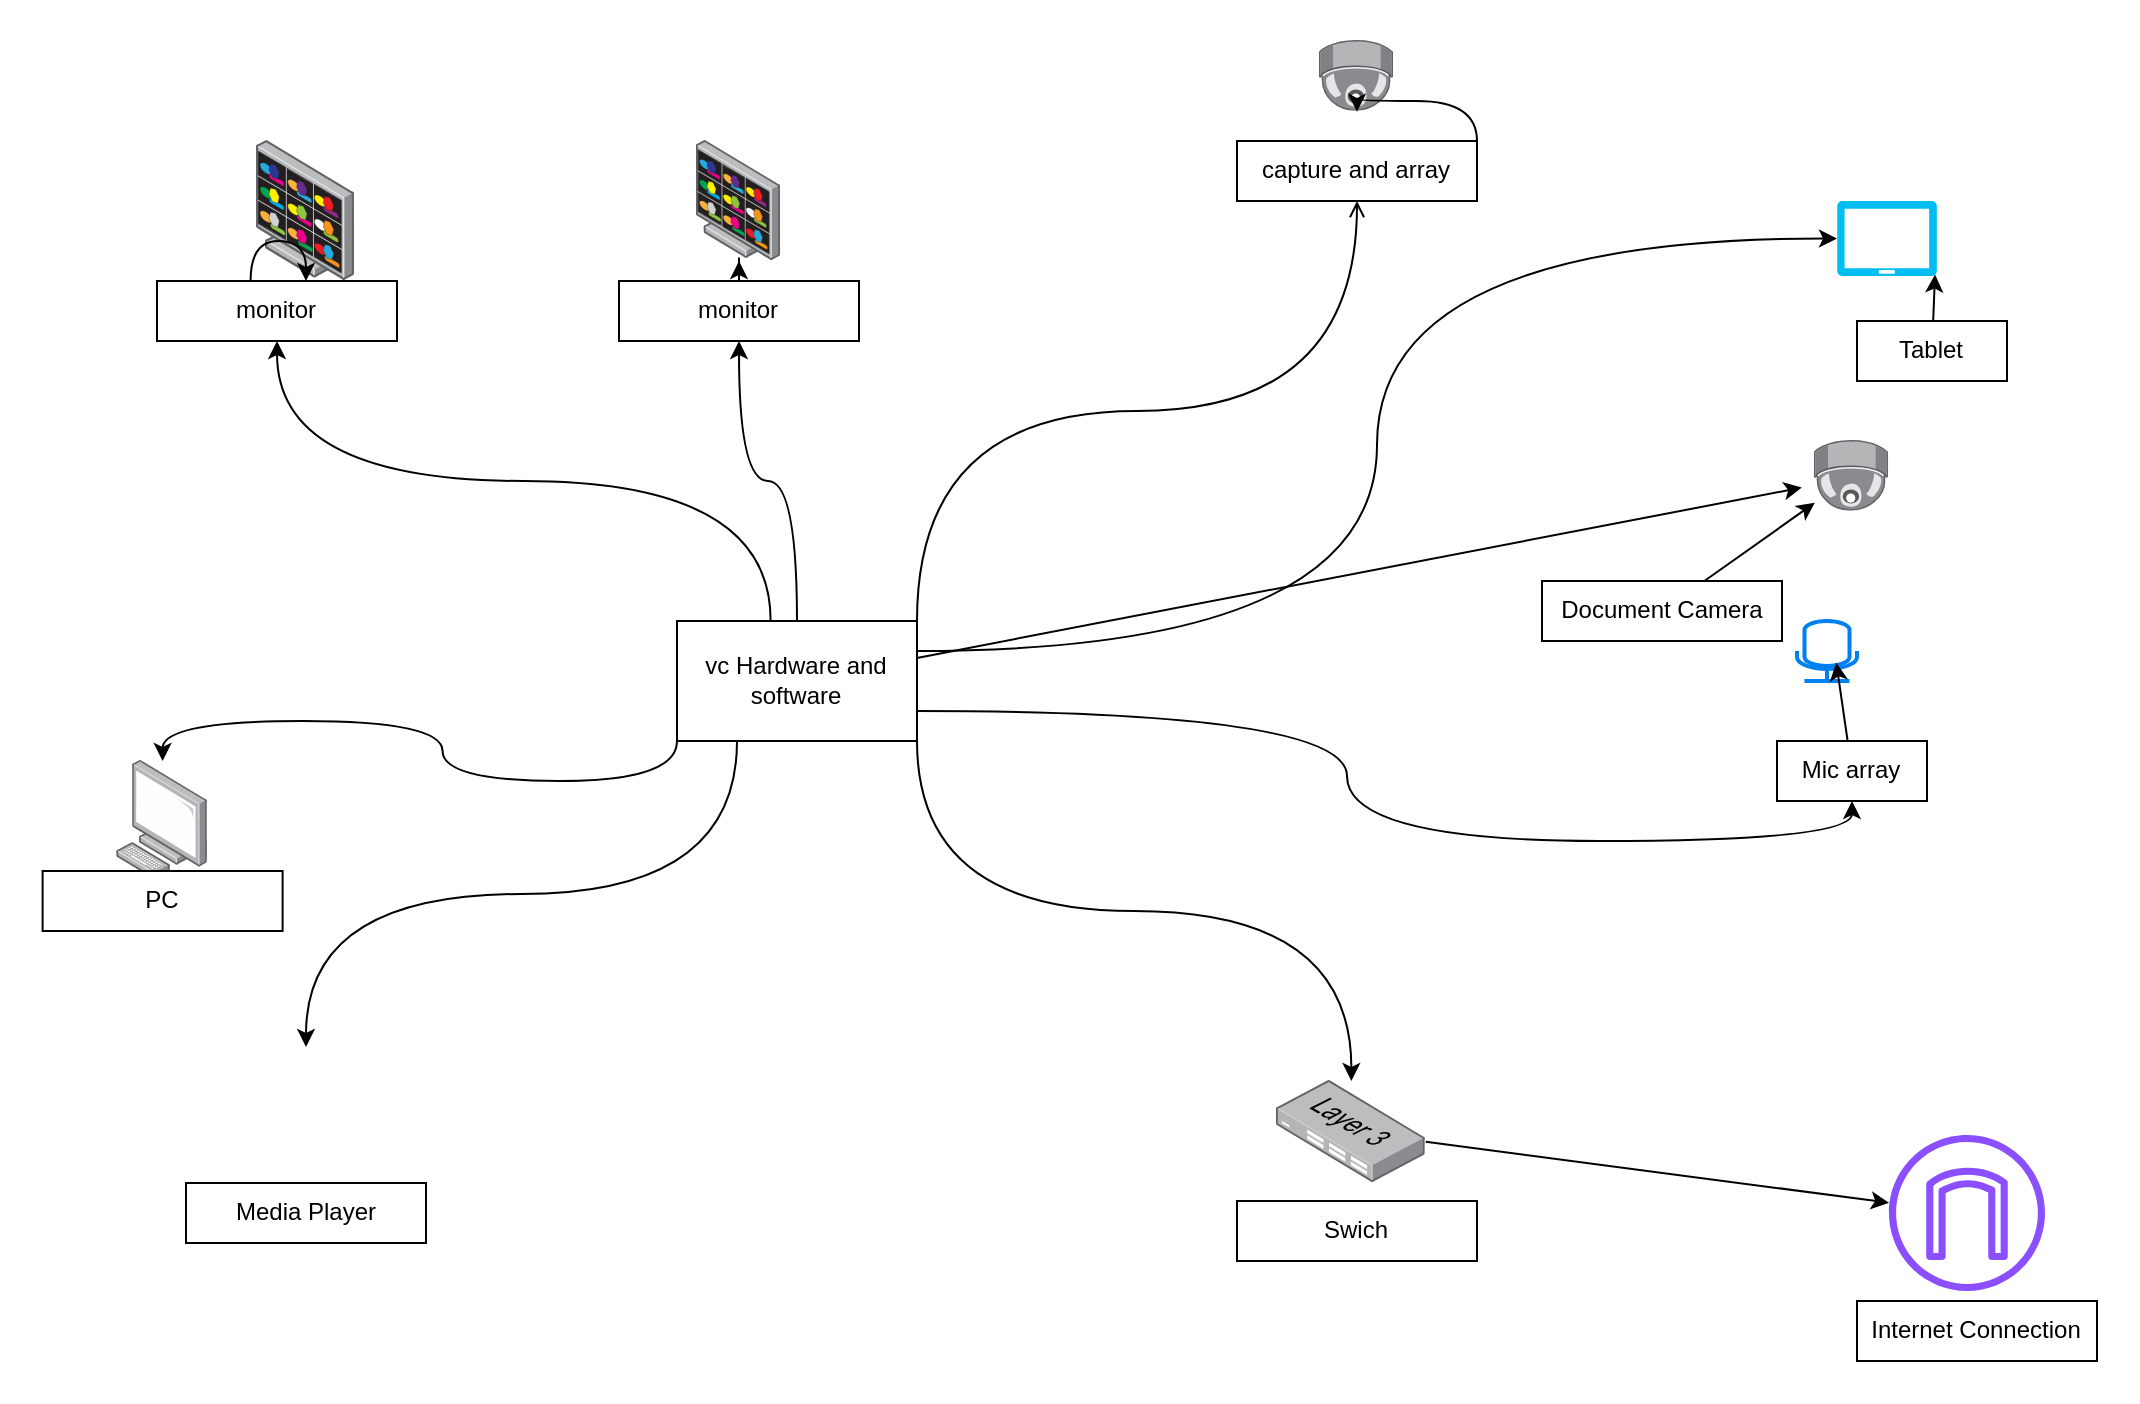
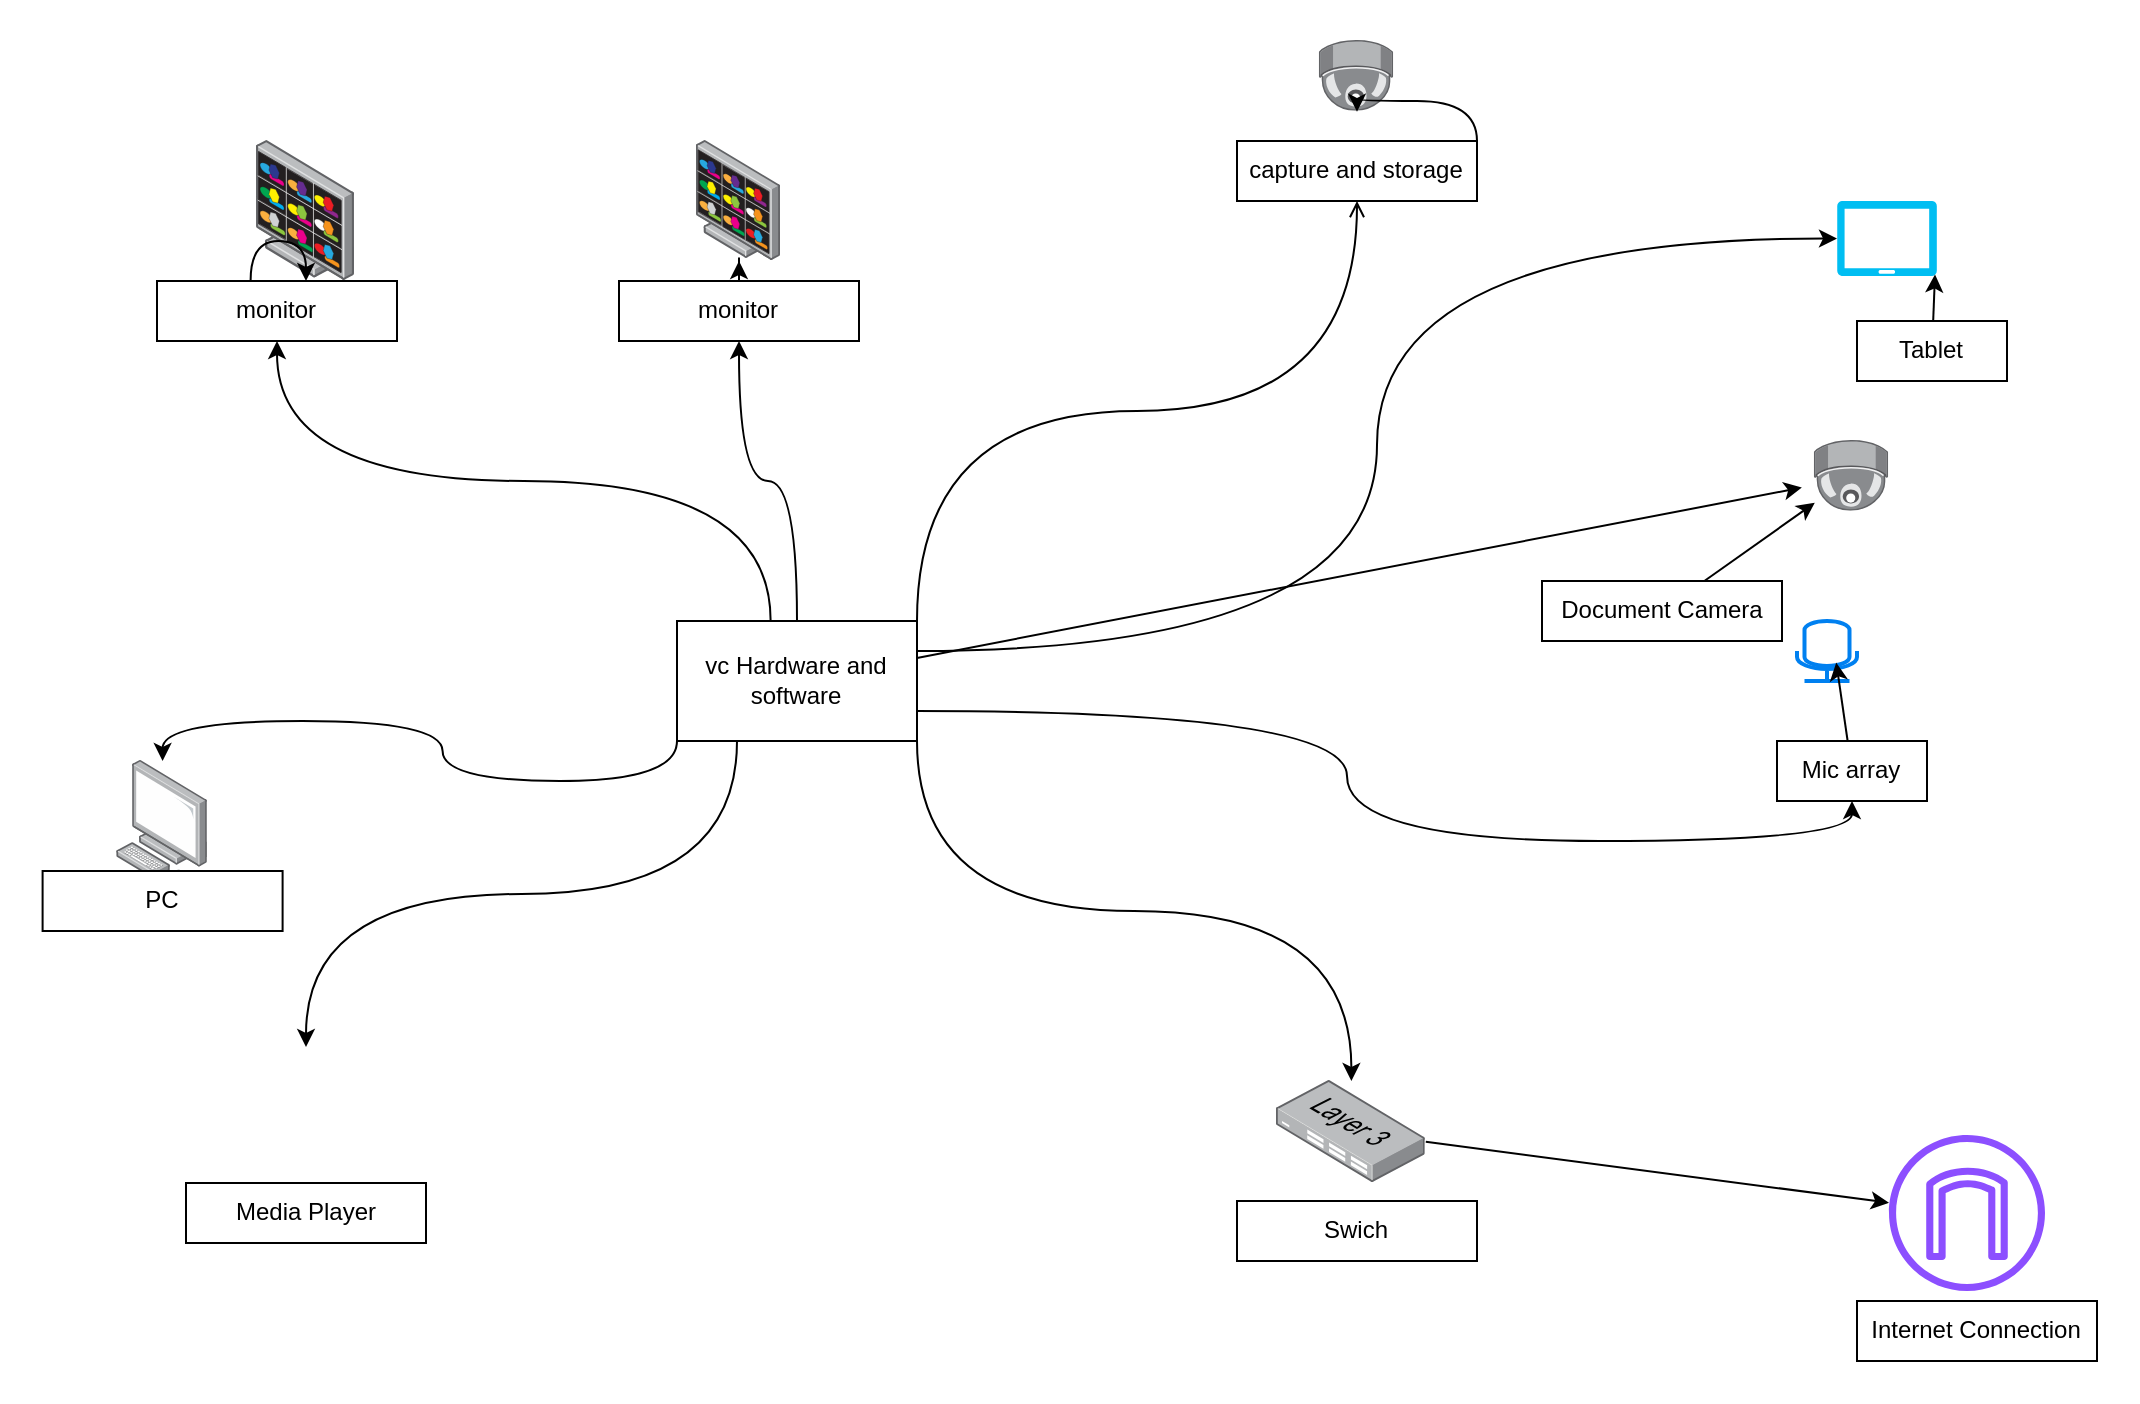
  <mxCell id="0" />
  <mxCell id="1" parent="0" />
  <mxCell id="2" value="" style="image;points=[];aspect=fixed;html=1;align=center;shadow=0;dashed=0;image=img/lib/allied_telesis/computer_and_terminals/Personal_Computer.svg;" vertex="1" parent="1"><mxGeometry x="58" y="380" width="45.6" height="61.8" as="geometry" /></mxCell>
  <mxCell id="3" value="" style="image;points=[];aspect=fixed;html=1;align=center;shadow=0;dashed=0;image=img/lib/allied_telesis/security/Surveillance_Camera_Ceiling.svg;" vertex="1" parent="1"><mxGeometry x="659.4" y="20" width="37.2" height="35.4" as="geometry" /></mxCell>
  <mxCell id="4" value="" style="image;points=[];aspect=fixed;html=1;align=center;shadow=0;dashed=0;image=img/lib/allied_telesis/security/DVS_Surveillance_Monitor.svg;direction=east;" vertex="1" parent="1"><mxGeometry x="128" y="70" width="49" height="70" as="geometry" /></mxCell>
  <mxCell id="5" value="" style="image;points=[];aspect=fixed;html=1;align=center;shadow=0;dashed=0;image=img/lib/allied_telesis/security/DVS_Surveillance_Monitor.svg;" vertex="1" parent="1"><mxGeometry x="348" y="70" width="42" height="60" as="geometry" /></mxCell>
  <mxCell id="6" style="edgeStyle=none;rounded=0;orthogonalLoop=1;jettySize=auto;html=1;" edge="1" parent="1" source="7" target="39"><mxGeometry relative="1" as="geometry" /></mxCell>
  <mxCell id="7" value="" style="image;points=[];aspect=fixed;html=1;align=center;shadow=0;dashed=0;image=img/lib/allied_telesis/switch/Switch_24_port_L3.svg;" vertex="1" parent="1"><mxGeometry x="638" y="540" width="74.4" height="51" as="geometry" /></mxCell>
  <mxCell id="8" style="edgeStyle=orthogonalEdgeStyle;rounded=0;orthogonalLoop=1;jettySize=auto;html=1;exitX=0.39;exitY=-0.006;exitDx=0;exitDy=0;exitPerimeter=0;curved=1;" edge="1" parent="1" source="14" target="4"><mxGeometry relative="1" as="geometry" /></mxCell>
  <mxCell id="9" value="vc Hardware and&lt;div&gt;software&lt;/div&gt;" style="rounded=0;whiteSpace=wrap;html=1;" vertex="1" parent="1"><mxGeometry x="338" y="310" width="120" height="60" as="geometry" /></mxCell>
  <mxCell id="10" style="edgeStyle=orthogonalEdgeStyle;rounded=0;orthogonalLoop=1;jettySize=auto;html=1;exitX=0.5;exitY=0;exitDx=0;exitDy=0;curved=1;" edge="1" parent="1" source="16" target="5"><mxGeometry relative="1" as="geometry"><mxPoint x="395" y="320" as="sourcePoint" /><mxPoint x="162" y="150" as="targetPoint" /></mxGeometry></mxCell>
  <mxCell id="11" style="edgeStyle=orthogonalEdgeStyle;rounded=0;orthogonalLoop=1;jettySize=auto;html=1;curved=1;exitX=1;exitY=0;exitDx=0;exitDy=0;" edge="1" parent="1" source="18" target="3"><mxGeometry relative="1" as="geometry"><mxPoint x="438" y="333" as="sourcePoint" /><mxPoint x="538.707" y="155.401" as="targetPoint" /></mxGeometry></mxCell>
  <mxCell id="12" style="edgeStyle=orthogonalEdgeStyle;rounded=0;orthogonalLoop=1;jettySize=auto;html=1;exitX=0;exitY=1;exitDx=0;exitDy=0;curved=1;" edge="1" parent="1" source="9" target="2"><mxGeometry relative="1" as="geometry"><mxPoint x="395" y="320" as="sourcePoint" /><mxPoint x="162" y="150" as="targetPoint" /></mxGeometry></mxCell>
  <mxCell id="13" value="" style="edgeStyle=orthogonalEdgeStyle;rounded=0;orthogonalLoop=1;jettySize=auto;html=1;exitX=0.39;exitY=-0.006;exitDx=0;exitDy=0;exitPerimeter=0;curved=1;" edge="1" parent="1" source="9" target="14"><mxGeometry relative="1" as="geometry"><mxPoint x="385" y="310" as="sourcePoint" /><mxPoint x="152" y="140" as="targetPoint" /></mxGeometry></mxCell>
  <mxCell id="14" value="monitor" style="rounded=0;whiteSpace=wrap;html=1;" vertex="1" parent="1"><mxGeometry x="78" y="140" width="120" height="30" as="geometry" /></mxCell>
  <mxCell id="15" value="" style="edgeStyle=orthogonalEdgeStyle;rounded=0;orthogonalLoop=1;jettySize=auto;html=1;exitX=0.5;exitY=0;exitDx=0;exitDy=0;curved=1;" edge="1" parent="1" source="9" target="16"><mxGeometry relative="1" as="geometry"><mxPoint x="398" y="310" as="sourcePoint" /><mxPoint x="369" y="130" as="targetPoint" /></mxGeometry></mxCell>
  <mxCell id="16" value="monitor" style="rounded=0;whiteSpace=wrap;html=1;" vertex="1" parent="1"><mxGeometry x="309" y="140" width="120" height="30" as="geometry" /></mxCell>
  <mxCell id="17" value="" style="edgeStyle=orthogonalEdgeStyle;rounded=0;orthogonalLoop=1;jettySize=auto;html=1;curved=1;exitX=1;exitY=0;exitDx=0;exitDy=0;endArrow=open;" edge="1" parent="1" source="9" target="18"><mxGeometry relative="1" as="geometry"><mxPoint x="458" y="310" as="sourcePoint" /><mxPoint x="665" y="55" as="targetPoint" /></mxGeometry></mxCell>
- <mxCell id="18" value="capture and array" style="rounded=0;whiteSpace=wrap;html=1;" vertex="1" parent="1"><mxGeometry x="618" y="70" width="120" height="30" as="geometry" /></mxCell>
+ <mxCell id="18" value="capture and storage" style="rounded=0;whiteSpace=wrap;html=1;" vertex="1" parent="1"><mxGeometry x="618" y="70" width="120" height="30" as="geometry" /></mxCell>
  <mxCell id="19" value="PC" style="rounded=0;whiteSpace=wrap;html=1;" vertex="1" parent="1"><mxGeometry x="20.8" y="435" width="120" height="30" as="geometry" /></mxCell>
  <mxCell id="20" value="Swich" style="rounded=0;whiteSpace=wrap;html=1;" vertex="1" parent="1"><mxGeometry x="618" y="600" width="120" height="30" as="geometry" /></mxCell>
  <mxCell id="21" value="" style="edgeStyle=orthogonalEdgeStyle;rounded=0;orthogonalLoop=1;jettySize=auto;html=1;exitX=1;exitY=1;exitDx=0;exitDy=0;curved=1;" edge="1" parent="1" source="9" target="7"><mxGeometry relative="1" as="geometry"><mxPoint x="395" y="320" as="sourcePoint" /><mxPoint x="148" y="180" as="targetPoint" /></mxGeometry></mxCell>
  <mxCell id="22" value="" style="shape=image;html=1;verticalAlign=top;verticalLabelPosition=bottom;labelBackgroundColor=#ffffff;imageAspect=0;aspect=fixed;image=https://cdn4.iconfinder.com/data/icons/developer-set-3/128/pause-128.png" vertex="1" parent="1"><mxGeometry x="118.5" y="523" width="68" height="68" as="geometry" /></mxCell>
  <mxCell id="23" value="" style="edgeStyle=orthogonalEdgeStyle;rounded=0;orthogonalLoop=1;jettySize=auto;html=1;exitX=0.25;exitY=1;exitDx=0;exitDy=0;curved=1;" edge="1" parent="1" source="9" target="22"><mxGeometry relative="1" as="geometry"><mxPoint x="395" y="320" as="sourcePoint" /><mxPoint x="148" y="180" as="targetPoint" /></mxGeometry></mxCell>
  <mxCell id="24" value="Media Player" style="rounded=0;whiteSpace=wrap;html=1;" vertex="1" parent="1"><mxGeometry x="92.5" y="591" width="120" height="30" as="geometry" /></mxCell>
  <mxCell id="25" value="" style="html=1;verticalLabelPosition=bottom;align=center;labelBackgroundColor=#ffffff;verticalAlign=top;strokeWidth=2;strokeColor=#0080F0;shadow=0;dashed=0;shape=mxgraph.ios7.icons.microphone;" vertex="1" parent="1"><mxGeometry x="898" y="310" width="30" height="30" as="geometry" /></mxCell>
  <mxCell id="26" value="Mic array" style="rounded=0;whiteSpace=wrap;html=1;" vertex="1" parent="1"><mxGeometry x="888" y="370" width="75" height="30" as="geometry" /></mxCell>
  <mxCell id="27" value="" style="verticalLabelPosition=bottom;html=1;verticalAlign=top;align=center;strokeColor=none;fillColor=#00BEF2;shape=mxgraph.azure.tablet;pointerEvents=1;" vertex="1" parent="1"><mxGeometry x="918" y="100" width="50" height="37.5" as="geometry" /></mxCell>
  <mxCell id="28" value="" style="edgeStyle=orthogonalEdgeStyle;rounded=0;orthogonalLoop=1;jettySize=auto;html=1;exitX=1;exitY=0.25;exitDx=0;exitDy=0;curved=1;entryX=0;entryY=0.5;entryDx=0;entryDy=0;entryPerimeter=0;" edge="1" parent="1" source="9" target="27"><mxGeometry relative="1" as="geometry"><mxPoint x="395" y="320" as="sourcePoint" /><mxPoint x="148" y="180" as="targetPoint" /></mxGeometry></mxCell>
  <mxCell id="29" value="Tablet" style="rounded=0;whiteSpace=wrap;html=1;" vertex="1" parent="1"><mxGeometry x="928" y="160" width="75" height="30" as="geometry" /></mxCell>
  <mxCell id="30" value="" style="edgeStyle=orthogonalEdgeStyle;rounded=0;orthogonalLoop=1;jettySize=auto;html=1;exitX=1;exitY=0.75;exitDx=0;exitDy=0;curved=1;entryX=0.5;entryY=1;entryDx=0;entryDy=0;" edge="1" parent="1" source="9" target="26"><mxGeometry relative="1" as="geometry"><mxPoint x="468" y="350" as="sourcePoint" /><mxPoint x="917" y="400" as="targetPoint" /></mxGeometry></mxCell>
  <mxCell id="31" style="edgeStyle=none;rounded=0;orthogonalLoop=1;jettySize=auto;html=1;entryX=0.654;entryY=0.692;entryDx=0;entryDy=0;entryPerimeter=0;" edge="1" parent="1" source="26" target="25"><mxGeometry relative="1" as="geometry" /></mxCell>
  <mxCell id="32" value="" style="image;points=[];aspect=fixed;html=1;align=center;shadow=0;dashed=0;image=img/lib/allied_telesis/security/Surveillance_Camera_Ceiling.svg;" vertex="1" parent="1"><mxGeometry x="906.9" y="220" width="37.2" height="35.4" as="geometry" /></mxCell>
  <mxCell id="33" style="edgeStyle=none;rounded=0;orthogonalLoop=1;jettySize=auto;html=1;" edge="1" parent="1" source="34" target="32"><mxGeometry relative="1" as="geometry" /></mxCell>
  <mxCell id="34" value="Document Camera" style="rounded=0;whiteSpace=wrap;html=1;" vertex="1" parent="1"><mxGeometry x="770.5" y="290" width="120" height="30" as="geometry" /></mxCell>
  <mxCell id="35" style="edgeStyle=none;rounded=0;orthogonalLoop=1;jettySize=auto;html=1;exitX=0.5;exitY=0;exitDx=0;exitDy=0;" edge="1" parent="1" source="34" target="34"><mxGeometry relative="1" as="geometry" /></mxCell>
  <mxCell id="36" style="edgeStyle=none;rounded=0;orthogonalLoop=1;jettySize=auto;html=1;entryX=-0.174;entryY=0.658;entryDx=0;entryDy=0;entryPerimeter=0;" edge="1" parent="1" source="9" target="32"><mxGeometry relative="1" as="geometry" /></mxCell>
  <mxCell id="37" style="edgeStyle=none;rounded=0;orthogonalLoop=1;jettySize=auto;html=1;exitX=0.5;exitY=0;exitDx=0;exitDy=0;" edge="1" parent="1" source="9" target="9"><mxGeometry relative="1" as="geometry" /></mxCell>
  <mxCell id="38" style="edgeStyle=none;rounded=0;orthogonalLoop=1;jettySize=auto;html=1;exitX=0.75;exitY=1;exitDx=0;exitDy=0;" edge="1" parent="1" source="34" target="34"><mxGeometry relative="1" as="geometry" /></mxCell>
  <mxCell id="39" value="" style="sketch=0;outlineConnect=0;fontColor=#232F3E;gradientColor=none;fillColor=#8C4FFF;strokeColor=none;dashed=0;verticalLabelPosition=bottom;verticalAlign=top;align=center;html=1;fontSize=12;fontStyle=0;aspect=fixed;pointerEvents=1;shape=mxgraph.aws4.internet_gateway;" vertex="1" parent="1"><mxGeometry x="944" y="567" width="78" height="78" as="geometry" /></mxCell>
  <mxCell id="40" value="Internet Connection" style="rounded=0;whiteSpace=wrap;html=1;" vertex="1" parent="1"><mxGeometry x="928" y="650" width="120" height="30" as="geometry" /></mxCell>
  <mxCell id="41" style="edgeStyle=none;rounded=0;orthogonalLoop=1;jettySize=auto;html=1;entryX=0.98;entryY=0.98;entryDx=0;entryDy=0;entryPerimeter=0;" edge="1" parent="1" source="29" target="27"><mxGeometry relative="1" as="geometry" /></mxCell>
